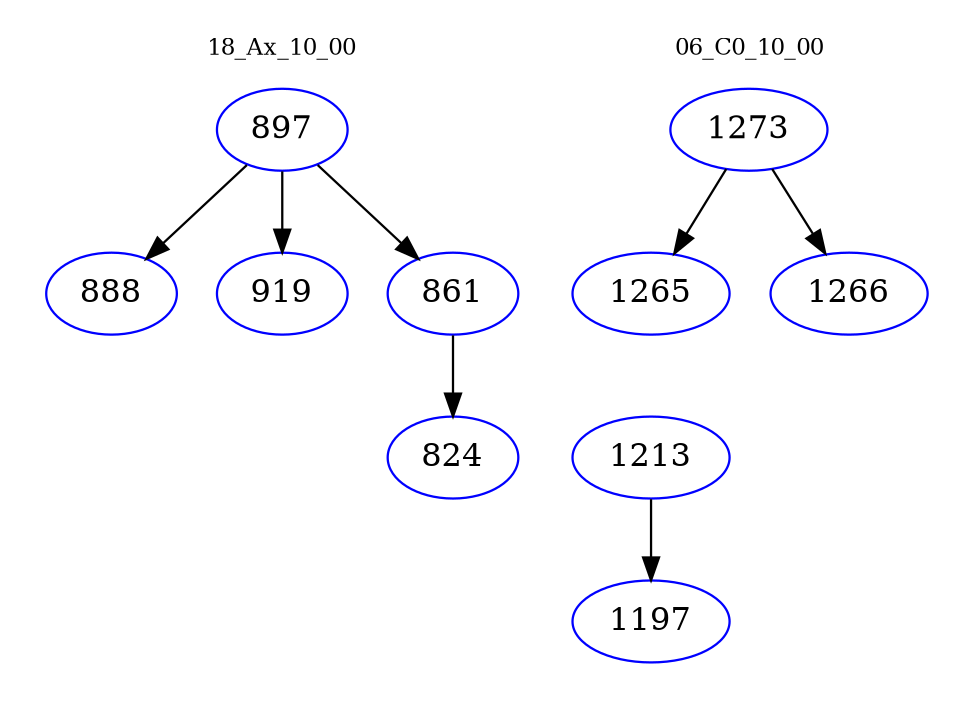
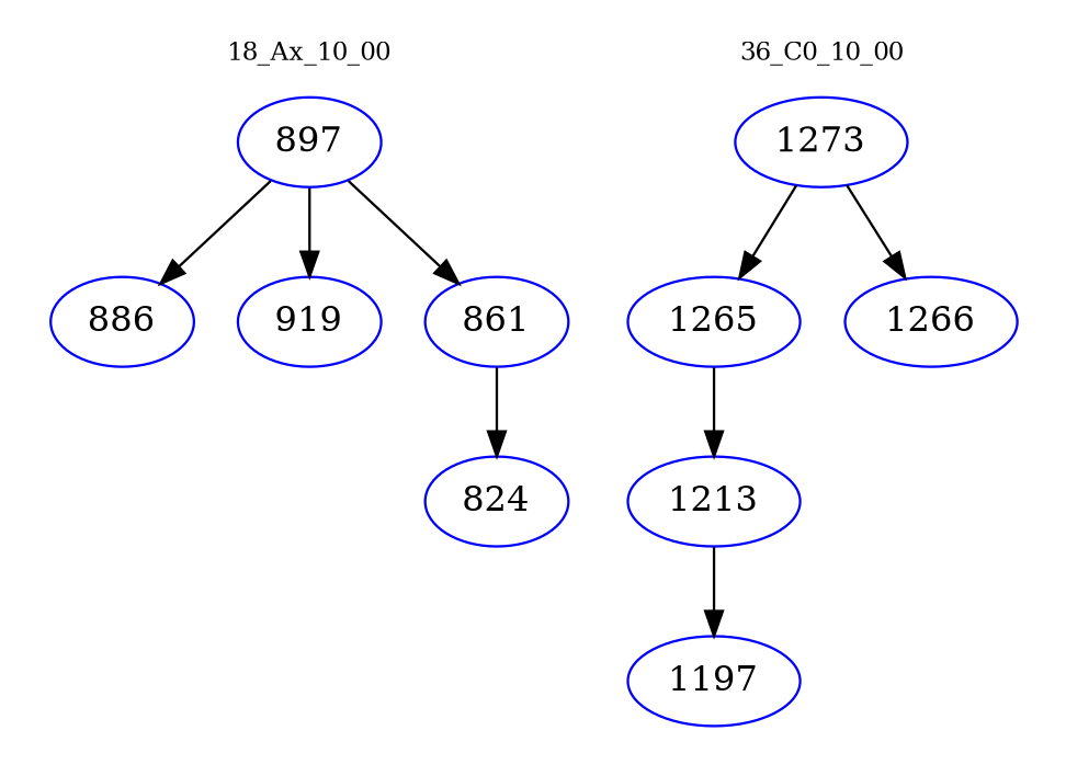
  digraph {
    node [color=blue]
    edge [color=black]
    n1 [label=897]
-   n2 [label=888]
+   n2 [label=886]
    n3 [label=919]
    n4 [label=861]
    n5 [label=824]
    n6 [label=1273]
    n7 [label=1265]
    n8 [label=1266]
    n9 [label=1213]
    n10 [label=1197]
    subgraph cluster_1 {
      color=white
      fontsize=10
      label="18_Ax_10_00"
      n1
      n2
      n3
      n4
      n5
    }
    subgraph cluster_2 {
      color=white
      fontsize=10
-     label="06_C0_10_00"
+     label="36_C0_10_00"
      n6
      n7
      n8
      n9
      n10
    }
    n1 -> n2
    n1 -> n3
    n1 -> n4
    n4 -> n5
    n6 -> n7
    n6 -> n8
+   n7 -> n9
    n9 -> n10
  }
